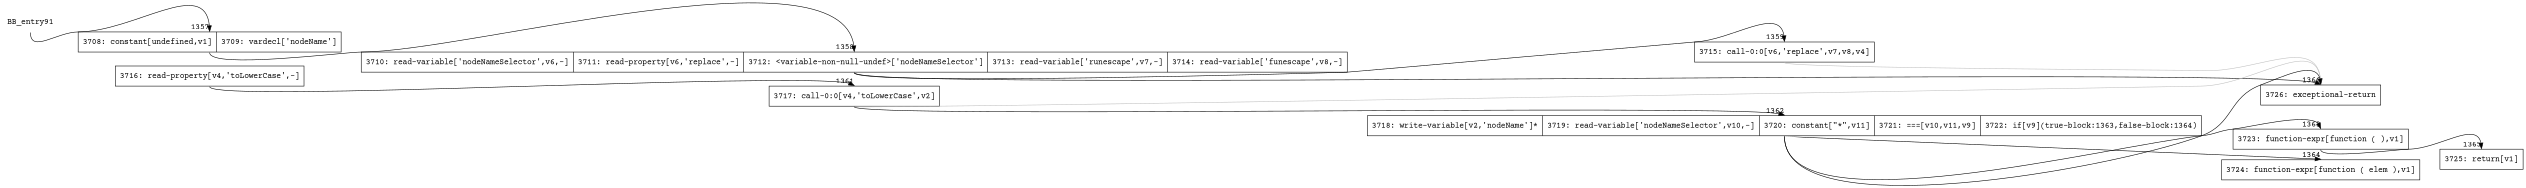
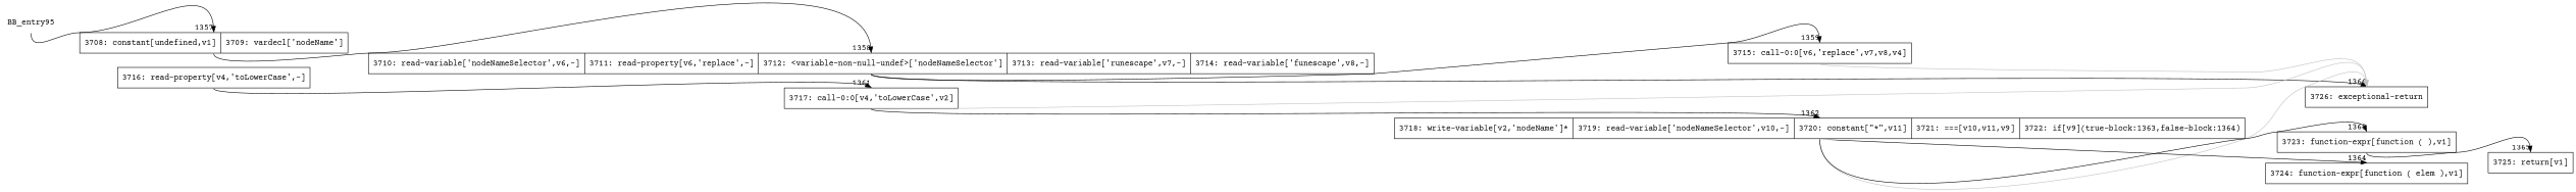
  digraph {
    fontname="Courier Prime"
    rankdir=LR
    node [fontname="Courier Prime" shape=record]
    edge [fontname="Courier Prime" headport=n tailport=s]
-   BB_entry95 [shape=none label=BB_entry91]
+   BB_entry95 [shape=none]
    n2 [label="{3708: constant[undefined,v1]|3709: vardecl['nodeName']}"]
    n3 [label="{3710: read-variable['nodeNameSelector',v6,-]|3711: read-property[v6,'replace',-]|3712: \<variable-non-null-undef\>['nodeNameSelector']|3713: read-variable['runescape',v7,-]|3714: read-variable['funescape',v8,-]}"]
    n4 [label="{3715: call-0:0[v6,'replace',v7,v8,v4]}"]
    n5 [label="{3726: exceptional-return}"]
    n6 [label="{3716: read-property[v4,'toLowerCase',-]}"]
    n7 [label="{3717: call-0:0[v4,'toLowerCase',v2]}"]
    n8 [label="{3718: write-variable[v2,'nodeName']*|3719: read-variable['nodeNameSelector',v10,-]|3720: constant[\"*\",v11]|3721: ===[v10,v11,v9]|3722: if[v9](true-block:1363,false-block:1364)}"]
    n9 [label="{3723: function-expr[function ( ),v1]}"]
    n10 [label="{3724: function-expr[function ( elem ),v1]}"]
    n11 [label="{3725: return[v1]}"]
    BB_entry95 -> n2 [headlabel="    1357"]
    n2 -> n3 [headlabel="      1358"]
    n3 -> n4 [headlabel="      1359"]
    n3 -> n5 [color=black headlabel="      1366"]
    n4 -> n5 [color=gray]
    n6 -> n7 [headlabel="      1361"]
    n7 -> n5 [color=gray]
    n7 -> n8 [headlabel="      1362"]
-   n8 -> n5 [color=black]
+   n8 -> n5 [color=gray]
    n8 -> n9 [headlabel="      1363"]
    n8 -> n10 [headlabel="      1364"]
    n9 -> n11 [headlabel="      1365"]
  }
